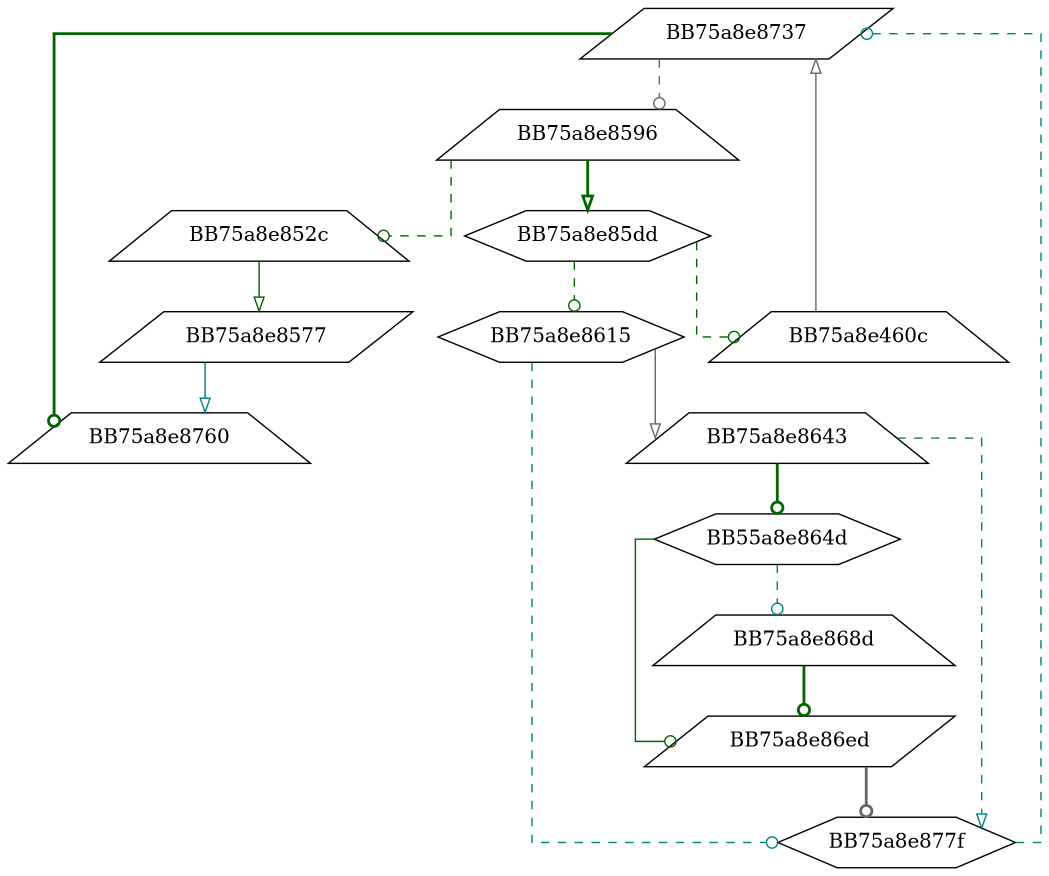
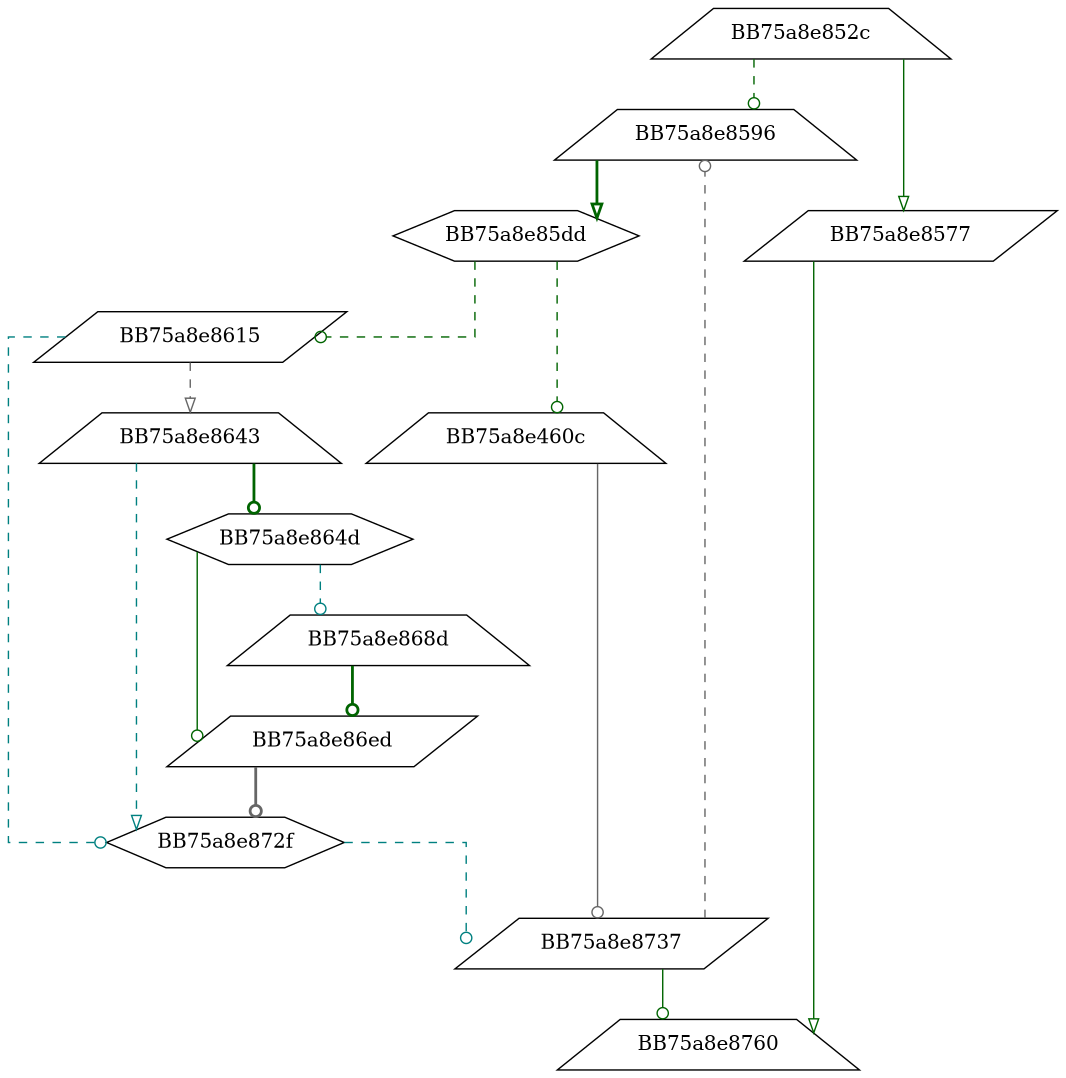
  digraph {
    splines=ortho
    node [shape=trapezium]
    edge [arrowhead=odot color=darkgreen style=dashed]
    BB75a8e852c
    BB75a8e8596
    BB75a8e8577 [shape=parallelogram]
    BB75a8e85dd [shape=hexagon]
    BB75a8e8760
    BB75a8e8737 [shape=parallelogram]
-   BB75a8e8615 [shape=hexagon]
+   BB75a8e8615 [shape=parallelogram]
    n8 [label=BB75a8e460c]
-   BB75a8e872f [shape=hexagon label=BB75a8e877f]
+   BB75a8e872f [shape=hexagon]
    BB75a8e8643
-   BB75a8e864d [shape=hexagon label=BB55a8e864d]
+   BB75a8e864d [shape=hexagon]
    BB75a8e86ed [shape=parallelogram]
    BB75a8e868d
-   BB75a8e8596 -> BB75a8e852c
+   BB75a8e852c -> BB75a8e8596
    BB75a8e852c -> BB75a8e8577 [arrowhead=onormal style=solid]
    BB75a8e8596 -> BB75a8e85dd [arrowhead=onormal style=bold]
-   BB75a8e8577 -> BB75a8e8760 [arrowhead=onormal color=teal style=solid]
+   BB75a8e8577 -> BB75a8e8760 [arrowhead=onormal style=solid]
    BB75a8e85dd -> BB75a8e8615
    BB75a8e85dd -> n8
    BB75a8e8737 -> BB75a8e8596 [color=gray40]
-   BB75a8e8737 -> BB75a8e8760 [style=bold]
+   BB75a8e8737 -> BB75a8e8760 [style=solid]
    BB75a8e8615 -> BB75a8e872f [color=teal]
-   BB75a8e8615 -> BB75a8e8643 [arrowhead=onormal color=gray40 style=solid]
-   n8 -> BB75a8e8737 [arrowhead=onormal color=gray40 style=solid]
+   BB75a8e8615 -> BB75a8e8643 [arrowhead=onormal color=gray40]
+   n8 -> BB75a8e8737 [color=gray40 style=solid]
    BB75a8e872f -> BB75a8e8737 [color=teal]
    BB75a8e8643 -> BB75a8e872f [arrowhead=onormal color=teal]
    BB75a8e8643 -> BB75a8e864d [style=bold]
    BB75a8e864d -> BB75a8e86ed [style=solid]
    BB75a8e864d -> BB75a8e868d [color=teal]
    BB75a8e86ed -> BB75a8e872f [color=gray40 style=bold]
    BB75a8e868d -> BB75a8e86ed [style=bold]
  }
